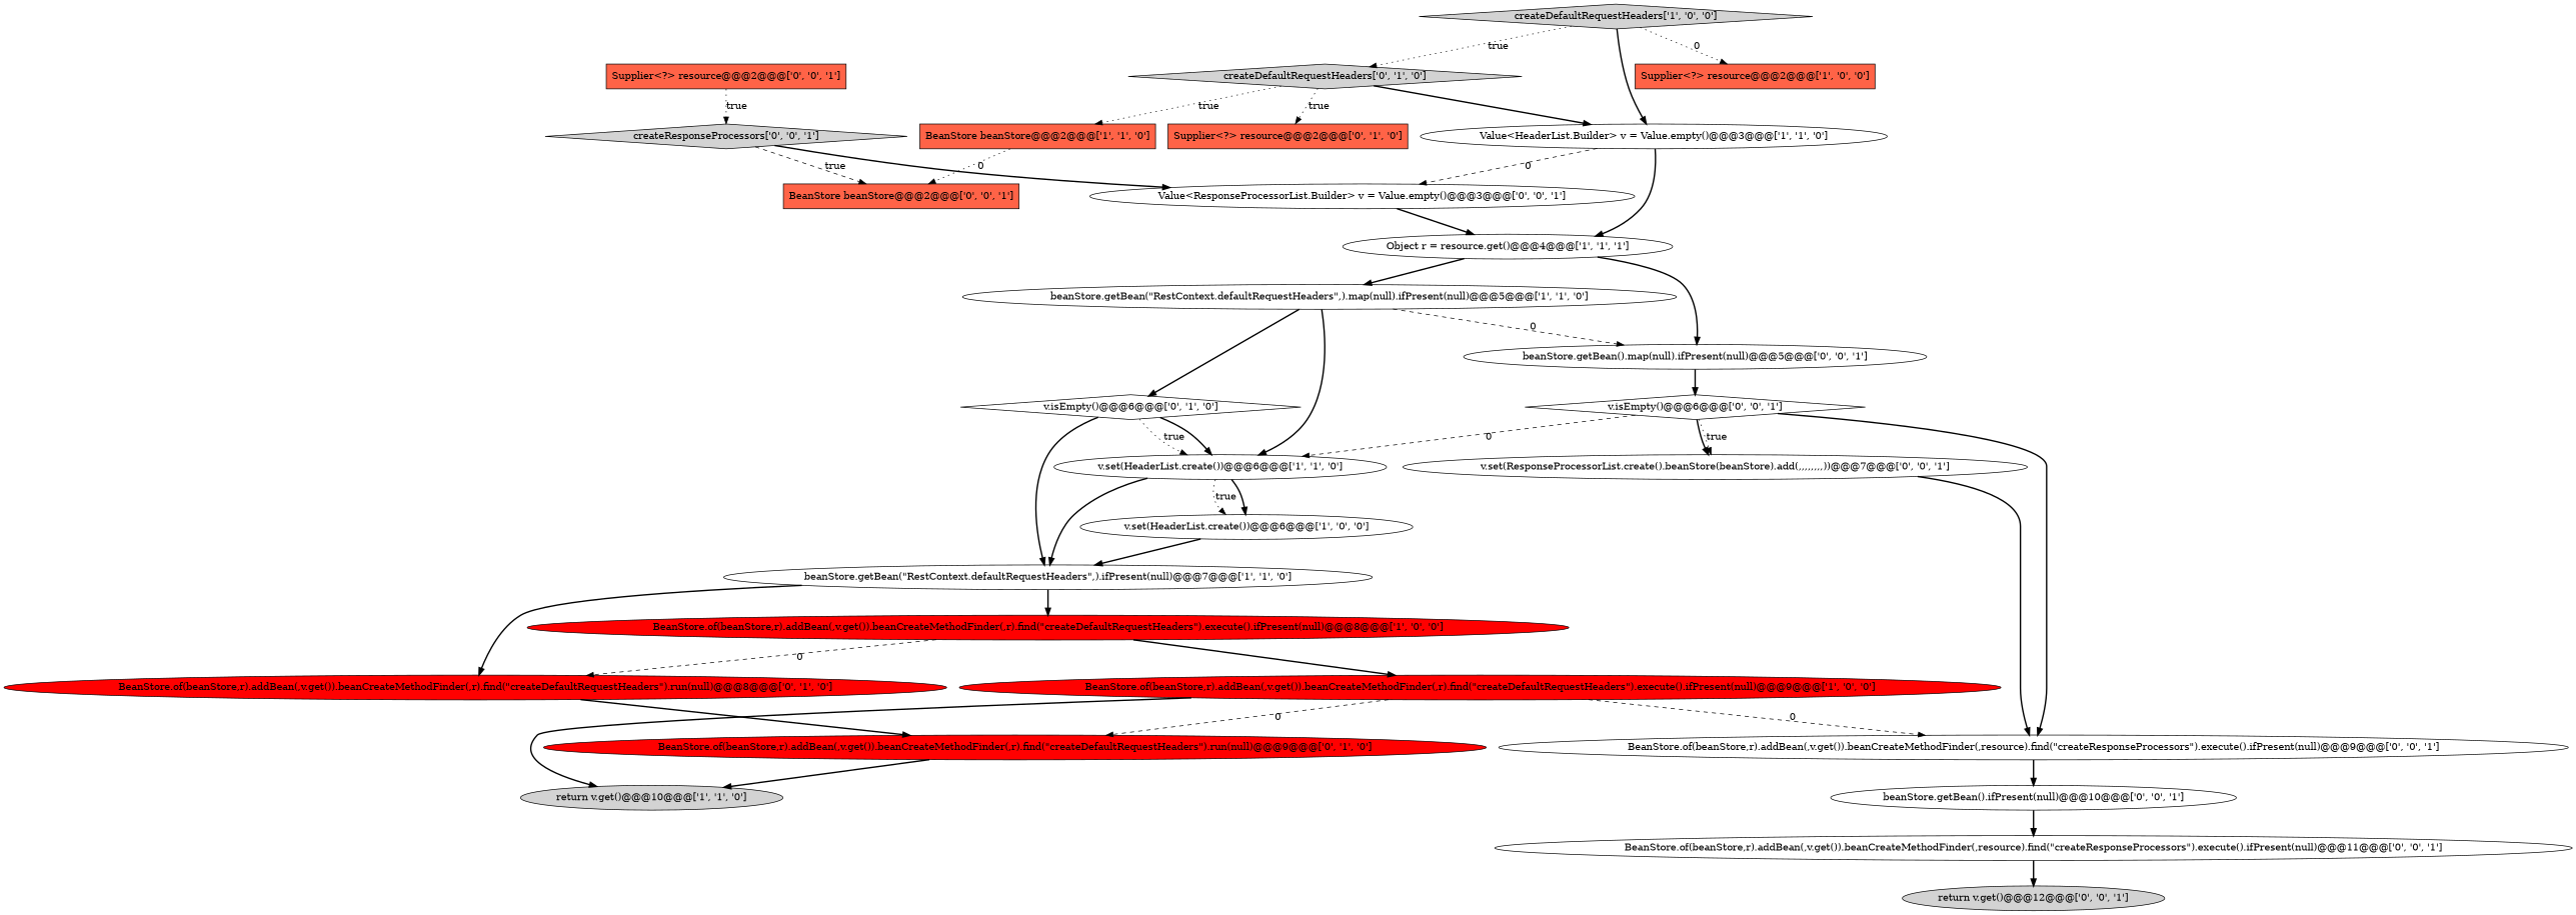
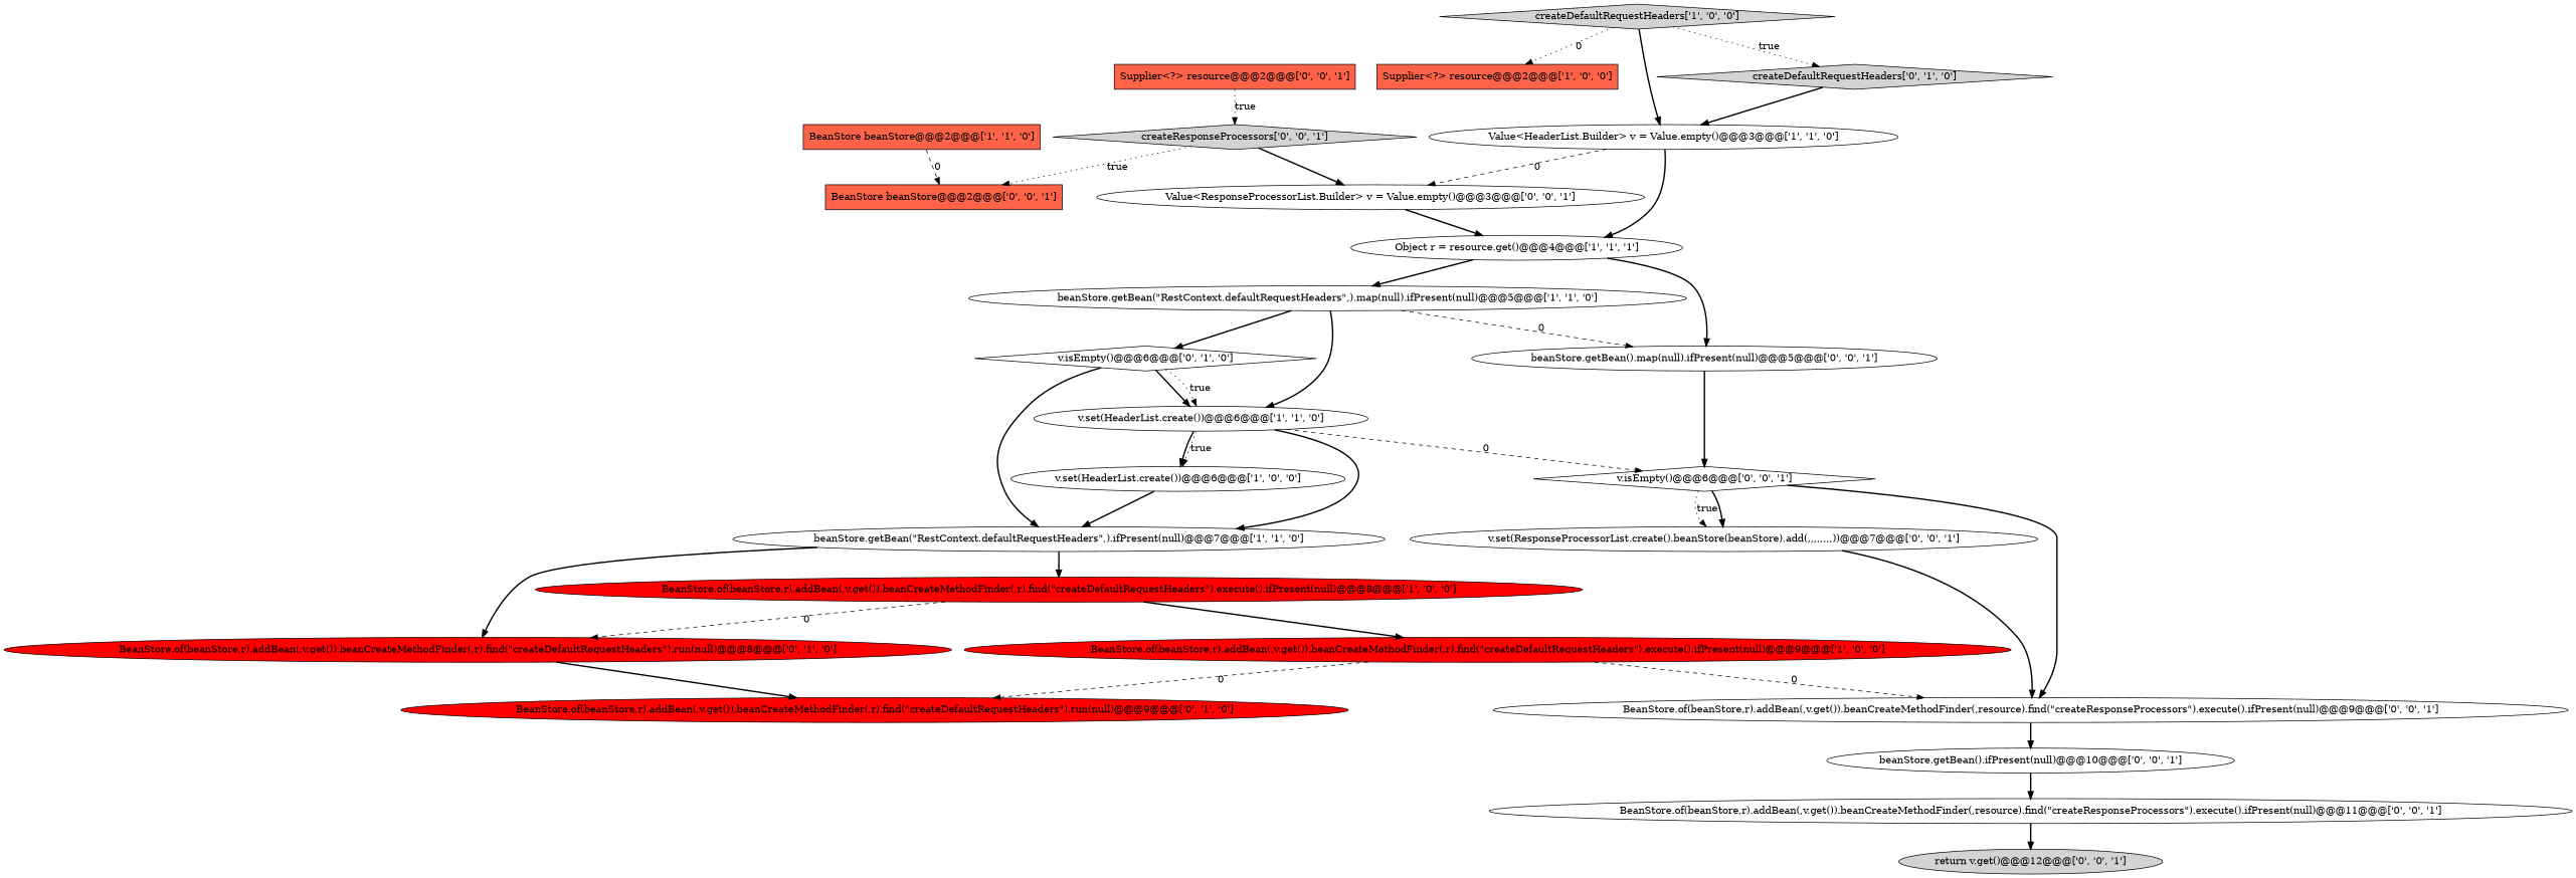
  digraph {
    fontname="DejaVu Serif"
    node [fillcolor=white fontname="DejaVu Serif" shape=ellipse style=filled]
    edge [fontname="DejaVu Serif" style=bold]
    n1 [label="v.set(HeaderList.create())@@@6@@@['1', '0', '0']"]
    n2 [label="beanStore.getBean(\"RestContext.defaultRequestHeaders\",).ifPresent(null)@@@7@@@['1', '1', '0']"]
    n3 [fillcolor=red label="BeanStore.of(beanStore,r).addBean(,v.get()).beanCreateMethodFinder(,r).find(\"createDefaultRequestHeaders\").run(null)@@@8@@@['0', '1', '0']"]
    n4 [fillcolor=red label="BeanStore.of(beanStore,r).addBean(,v.get()).beanCreateMethodFinder(,r).find(\"createDefaultRequestHeaders\").execute().ifPresent(null)@@@8@@@['1', '0', '0']"]
    n5 [fillcolor=lightgray label="return v.get()@@@12@@@['0', '0', '1']"]
    n6 [label="v.isEmpty()@@@6@@@['0', '1', '0']" shape=diamond]
    n7 [label="v.set(HeaderList.create())@@@6@@@['1', '1', '0']"]
    n8 [label="v.isEmpty()@@@6@@@['0', '0', '1']" shape=diamond]
    n9 [fillcolor=tomato label="Supplier<?> resource@@@2@@@['1', '0', '0']" shape=box]
    n10 [fillcolor=lightgray label="createResponseProcessors['0', '0', '1']" shape=diamond]
    n11 [fillcolor=tomato label="BeanStore beanStore@@@2@@@['0', '0', '1']" shape=box]
    n12 [label="Value<ResponseProcessorList.Builder> v = Value.empty()@@@3@@@['0', '0', '1']"]
    n13 [fillcolor=tomato label="Supplier<?> resource@@@2@@@['0', '0', '1']" shape=box]
    n14 [label="Object r = resource.get()@@@4@@@['1', '1', '1']"]
    n15 [label="v.set(ResponseProcessorList.create().beanStore(beanStore).add(,,,,,,,,))@@@7@@@['0', '0', '1']"]
    n16 [label="BeanStore.of(beanStore,r).addBean(,v.get()).beanCreateMethodFinder(,resource).find(\"createResponseProcessors\").execute().ifPresent(null)@@@9@@@['0', '0', '1']"]
    n17 [label="beanStore.getBean().ifPresent(null)@@@10@@@['0', '0', '1']"]
    n18 [label="beanStore.getBean(\"RestContext.defaultRequestHeaders\",).map(null).ifPresent(null)@@@5@@@['1', '1', '0']"]
    n19 [label="beanStore.getBean().map(null).ifPresent(null)@@@5@@@['0', '0', '1']"]
    n20 [label="Value<HeaderList.Builder> v = Value.empty()@@@3@@@['1', '1', '0']"]
    n21 [fillcolor=lightgray label="createDefaultRequestHeaders['0', '1', '0']" shape=diamond]
    n22 [fillcolor=tomato label="BeanStore beanStore@@@2@@@['1', '1', '0']" shape=box]
-   n23 [fillcolor=tomato label="Supplier<?> resource@@@2@@@['0', '1', '0']" shape=box]
    n24 [label="BeanStore.of(beanStore,r).addBean(,v.get()).beanCreateMethodFinder(,resource).find(\"createResponseProcessors\").execute().ifPresent(null)@@@11@@@['0', '0', '1']"]
    n25 [fillcolor=red label="BeanStore.of(beanStore,r).addBean(,v.get()).beanCreateMethodFinder(,r).find(\"createDefaultRequestHeaders\").run(null)@@@9@@@['0', '1', '0']"]
-   n26 [fillcolor=lightgray label="return v.get()@@@10@@@['1', '1', '0']"]
    n27 [fillcolor=red label="BeanStore.of(beanStore,r).addBean(,v.get()).beanCreateMethodFinder(,r).find(\"createDefaultRequestHeaders\").execute().ifPresent(null)@@@9@@@['1', '0', '0']"]
    n28 [fillcolor=lightgray label="createDefaultRequestHeaders['1', '0', '0']" shape=diamond]
    n1 -> n2
    n2 -> n3
    n2 -> n4
    n3 -> n25
    n4 -> n3 [label=0 style=dashed]
    n4 -> n27
    n6 -> n2
    n6 -> n7
    n6 -> n7 [label=true style=dotted]
    n7 -> n1
    n7 -> n1 [label=true style=dotted]
    n7 -> n2
-   n8 -> n7 [label=0 style=dashed]
+   n7 -> n8 [label=0 style=dashed]
    n8 -> n15 [label=true style=dotted]
    n8 -> n15
    n8 -> n16
-   n10 -> n11 [label=true style=dashed]
+   n10 -> n11 [label=true style=dotted]
    n10 -> n12
    n12 -> n14
    n13 -> n10 [label=true style=dotted]
    n14 -> n18
    n14 -> n19
    n15 -> n16
    n16 -> n17
    n17 -> n24
    n18 -> n6
    n18 -> n7
    n18 -> n19 [label=0 style=dashed]
    n19 -> n8
    n20 -> n12 [label=0 style=dashed]
    n20 -> n14
    n21 -> n20
-   n21 -> n22 [label=true style=dotted]
-   n21 -> n23 [label=true style=dotted]
-   n22 -> n11 [label=0 style=dotted]
+   n22 -> n11 [label=0 style=dashed]
    n24 -> n5
-   n25 -> n26
    n27 -> n16 [label=0 style=dashed]
    n27 -> n25 [label=0 style=dashed]
-   n27 -> n26
    n28 -> n9 [label=0 style=dotted]
    n28 -> n20
    n28 -> n21 [label=true style=dotted]
  }
